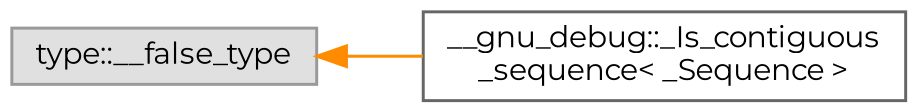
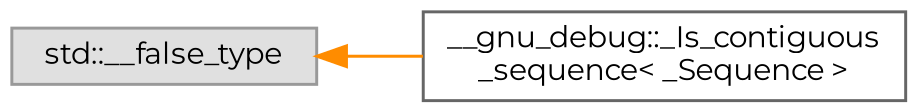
  digraph {
    rankdir=LR
    fontname=Montserrat
    node [fontname=Montserrat fontsize=10 shape=box style=filled]
-   n1 [color=grey60 fillcolor="#E0E0E0" height=0.2 label="type::__false_type" width=0.4]
+   n1 [color=grey60 fillcolor="#E0E0E0" height=0.2 label="std::__false_type" width=0.4]
    n2 [color=grey40 fillcolor=white height=0.2 label="__gnu_debug::_Is_contiguous\l_sequence\< _Sequence \>" width=0.4]
    n1 -> n2 [color=darkorange dir=back fontname=Montserrat fontsize=10 labelfontname=Helvetica labelfontsize=10 style=solid]
  }
